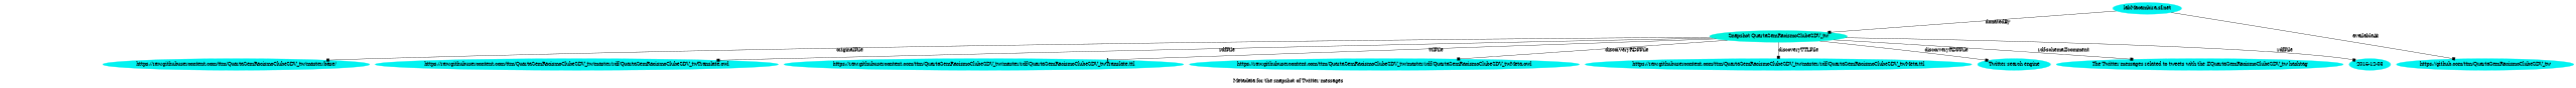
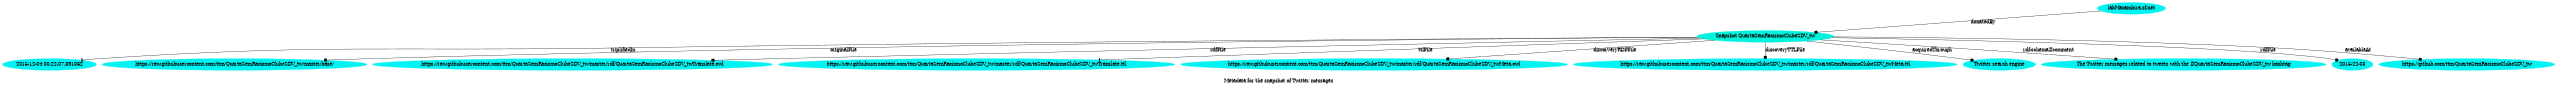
  digraph {
    label="Metadata for the snapshot of Twitter messages"
    node [color="#02F3F1" style=filled]
    edge [arrowhead=box]
    "Snapshot QuartaSemRacismoClubeSDV_tw" [color="#02F3DD"]
-   n2 [label="2015-12-03"]
+   n2 [label="2015-22-03"]
+   n3 [label="2015-12-04 00:22:07.891062"]
    n4 [label="https://github.com/ttm/QuartaSemRacismoClubeSDV_tw"]
    n5 [label="https://raw.githubusercontent.com/ttm/QuartaSemRacismoClubeSDV_tw/master/base/"]
    n6 [label="https://raw.githubusercontent.com/ttm/QuartaSemRacismoClubeSDV_tw/master/rdf/QuartaSemRacismoClubeSDV_twTranslate.owl"]
    n7 [label="https://raw.githubusercontent.com/ttm/QuartaSemRacismoClubeSDV_tw/master/rdf/QuartaSemRacismoClubeSDV_twTranslate.ttl"]
    n8 [label="https://raw.githubusercontent.com/ttm/QuartaSemRacismoClubeSDV_tw/master/rdf/QuartaSemRacismoClubeSDV_twMeta.owl"]
    n9 [label="https://raw.githubusercontent.com/ttm/QuartaSemRacismoClubeSDV_tw/master/rdf/QuartaSemRacismoClubeSDV_twMeta.ttl"]
    n10 [label="Twitter search engine"]
    n11 [label="The Twitter messages related to tweets with the #QuartaSemRacismoClubeSDV_tw hashtag"]
    n12 [label="labMacambira.sf.net"]
    "Snapshot QuartaSemRacismoClubeSDV_tw" -> n2 [label=rdfFile]
-   n12 -> n4 [label=availableAt]
+   "Snapshot QuartaSemRacismoClubeSDV_tw" -> n3 [arrowhead=tee label=triplifiedIn]
+   "Snapshot QuartaSemRacismoClubeSDV_tw" -> n4 [label=availableAt]
    "Snapshot QuartaSemRacismoClubeSDV_tw" -> n5 [label=originalFile]
    "Snapshot QuartaSemRacismoClubeSDV_tw" -> n6 [label=rdfFile]
    "Snapshot QuartaSemRacismoClubeSDV_tw" -> n7 [arrowhead=tee label=ttlFile]
    "Snapshot QuartaSemRacismoClubeSDV_tw" -> n8 [label=discorveryRDFFile]
    "Snapshot QuartaSemRacismoClubeSDV_tw" -> n9 [label=discoveryTTLFile]
-   "Snapshot QuartaSemRacismoClubeSDV_tw" -> n10 [label=discorveryRDFFile]
+   "Snapshot QuartaSemRacismoClubeSDV_tw" -> n10 [label=acquiredThrough]
    "Snapshot QuartaSemRacismoClubeSDV_tw" -> n11 [label="rdf-schema#comment"]
    n12 -> "Snapshot QuartaSemRacismoClubeSDV_tw" [label=donatedBy]
  }
